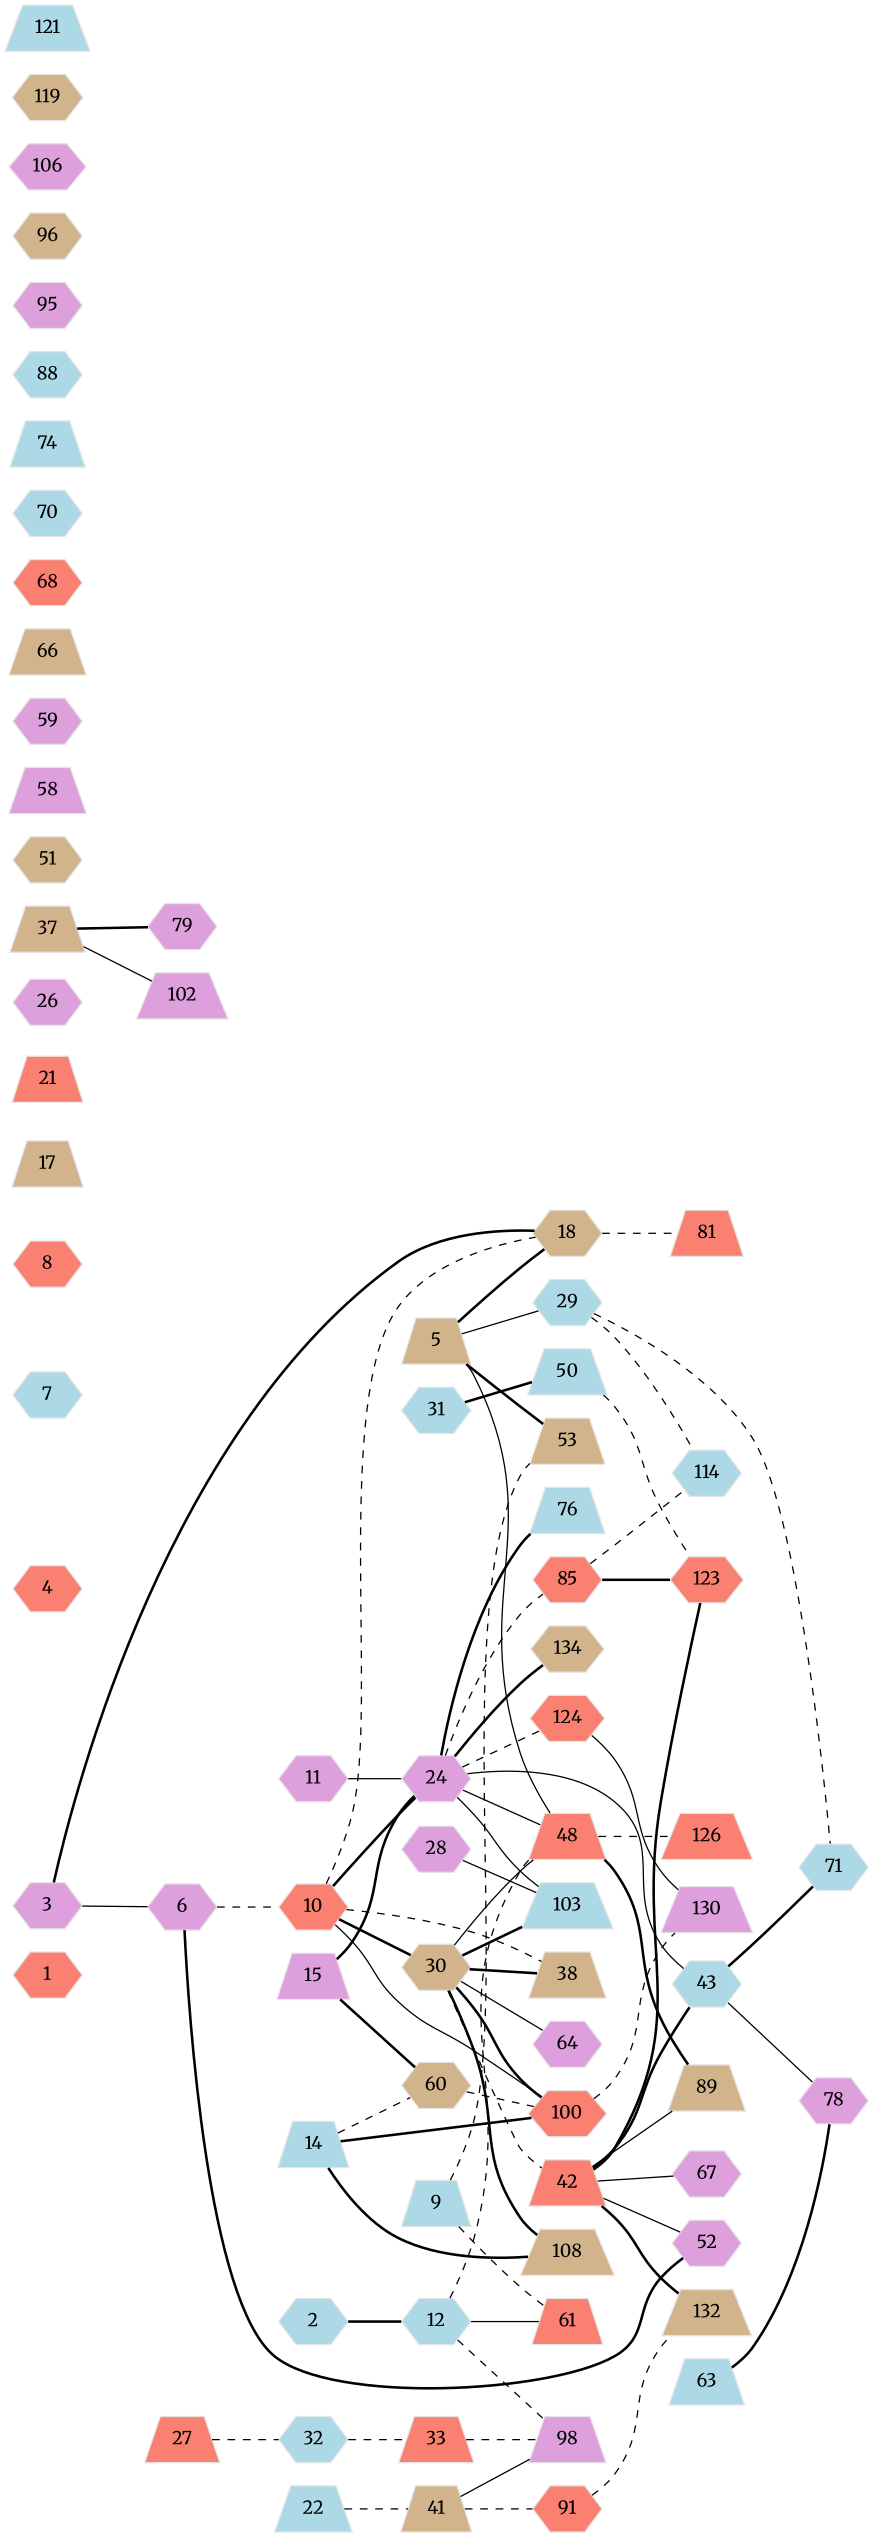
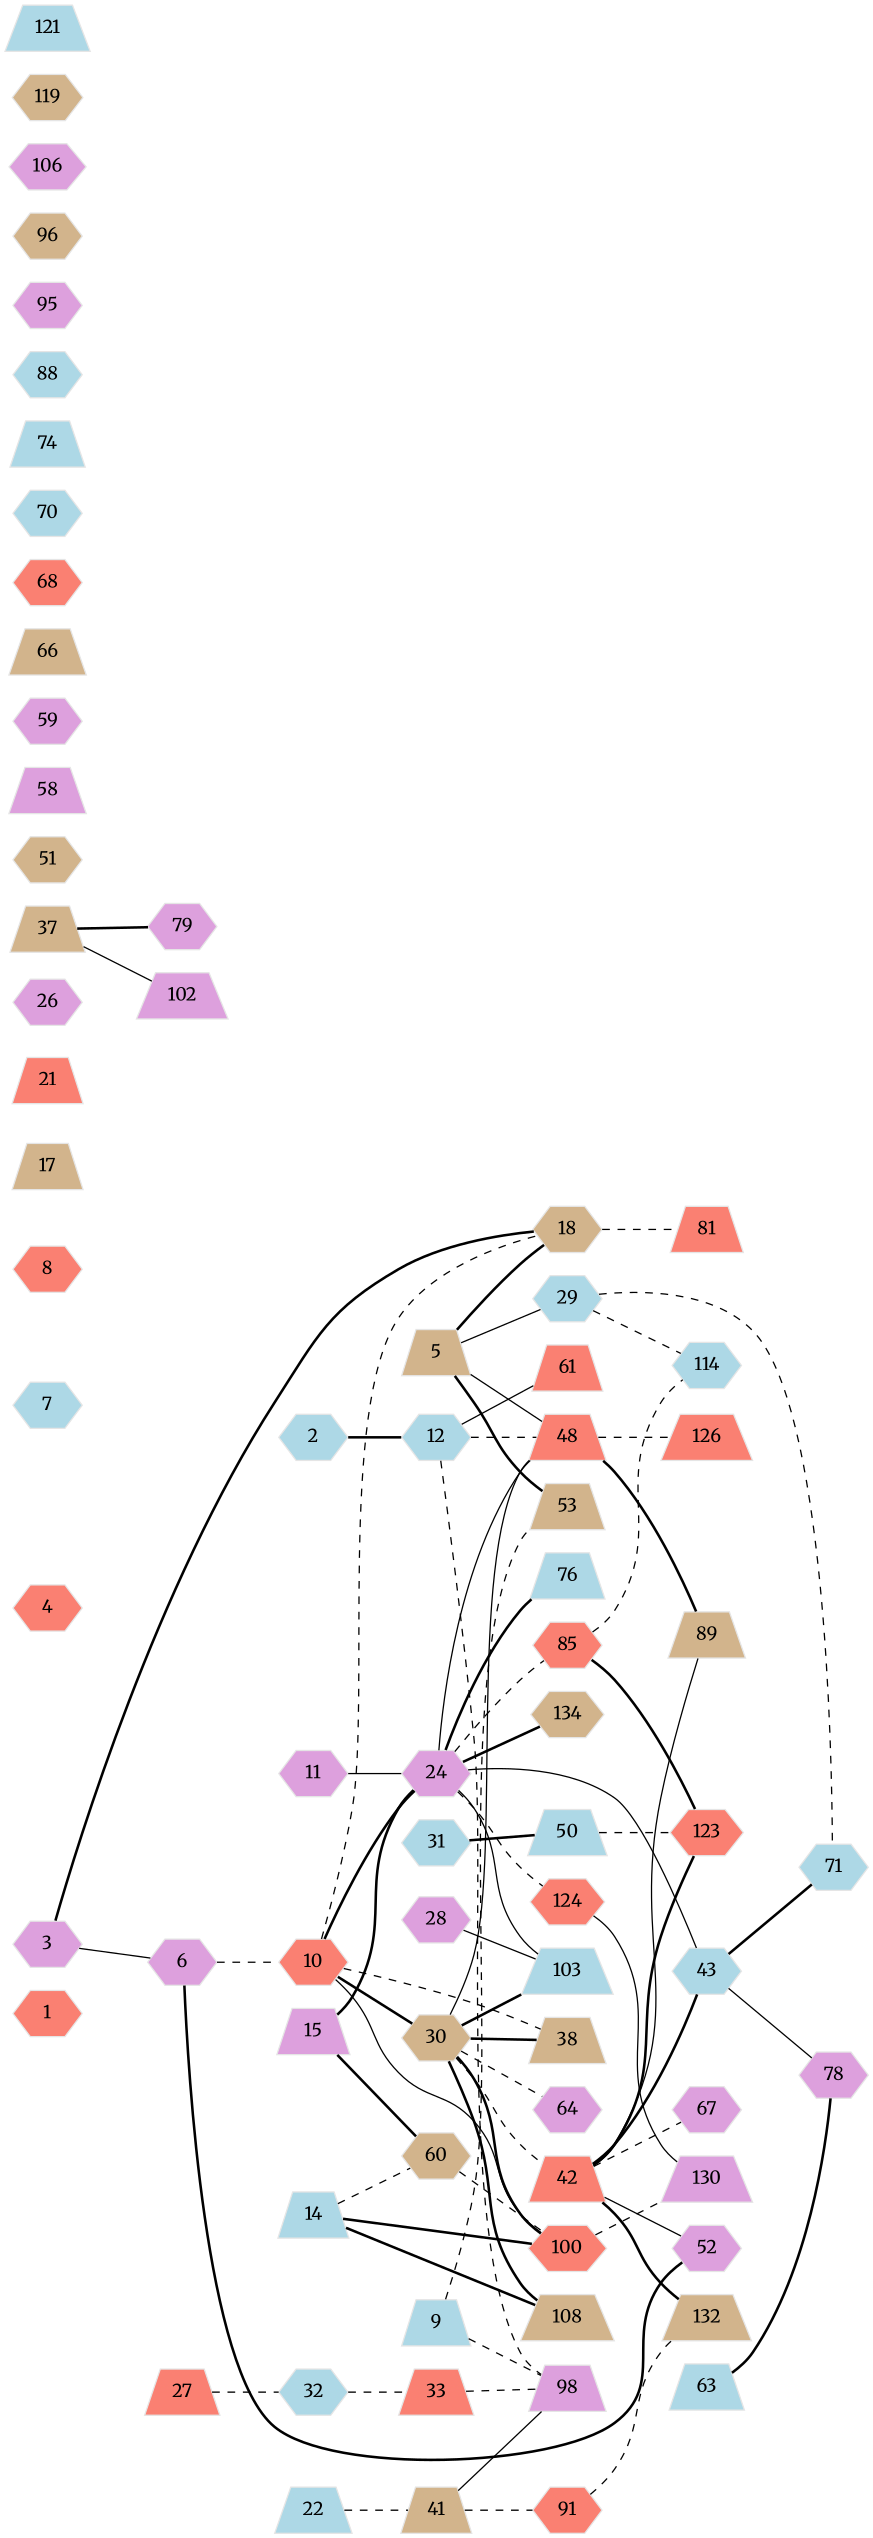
  graph {
    fontname=Merriweather
    rankdir=LR
    node [color=gray90 fillcolor=lightblue fontname=Merriweather shape=hexagon style=filled]
    edge [fontname=Merriweather style=bold]
    1 [fillcolor=salmon]
    2 [super="+105"]
    12 [super="+25+55+86"]
    48 [fillcolor=salmon shape=trapezium super="+54+131"]
    61 [fillcolor=salmon shape=trapezium super="+116"]
    98 [fillcolor=plum shape=trapezium super="+113"]
    3 [fillcolor=plum super="+16+23"]
    6 [fillcolor=plum super="+20+120"]
    18 [fillcolor=tan super="+73+111"]
    10 [fillcolor=salmon super="+80+84"]
    52 [fillcolor=plum super="+110"]
    81 [fillcolor=salmon shape=trapezium]
    4 [fillcolor=salmon]
    5 [fillcolor=tan shape=trapezium super="+13+104"]
    29 [super="+94"]
    53 [fillcolor=tan shape=trapezium super="+75+125"]
    114
    71
    89 [fillcolor=tan shape=trapezium super="+127"]
    126 [fillcolor=salmon shape=trapezium]
    24 [fillcolor=plum super="+83+97+107+117"]
    30 [fillcolor=tan super="+46+90"]
    38 [fillcolor=tan shape=trapezium super="+62+115"]
    100 [fillcolor=salmon]
    91 [fillcolor=salmon super="+109"]
    132 [fillcolor=tan shape=trapezium super="+133"]
    7
    8 [fillcolor=salmon super="+40"]
    9 [shape=trapezium super="+56"]
    43 [super="+57+101"]
    76 [shape=trapezium]
    85 [fillcolor=salmon super="+118+128"]
    103 [shape=trapezium]
    124 [fillcolor=salmon super="+136"]
    134 [fillcolor=tan]
    108 [fillcolor=tan shape=trapezium]
    42 [fillcolor=salmon shape=trapezium super="+135+137"]
    64 [fillcolor=plum]
    130 [fillcolor=plum shape=trapezium]
    11 [fillcolor=plum super="+87"]
    14 [shape=trapezium super="+69+112"]
    60 [fillcolor=tan super="+129"]
    15 [fillcolor=plum shape=trapezium super="+34"]
    17 [fillcolor=tan shape=trapezium]
    21 [fillcolor=salmon shape=trapezium]
    22 [shape=trapezium super="+49"]
    41 [fillcolor=tan shape=trapezium super="+82"]
    78 [fillcolor=plum]
    123 [fillcolor=salmon]
    26 [fillcolor=plum]
    27 [fillcolor=salmon shape=trapezium super="+36+44"]
    32 [super="+47"]
    33 [fillcolor=salmon shape=trapezium super="+93"]
    28 [fillcolor=plum super="+35"]
    67 [fillcolor=plum]
    31 [super="+45"]
    50 [shape=trapezium super="+72+77"]
    37 [fillcolor=tan shape=trapezium super="+39"]
    79 [fillcolor=plum super="+92"]
    102 [fillcolor=plum shape=trapezium]
    51 [fillcolor=tan]
    58 [fillcolor=plum shape=trapezium]
    59 [fillcolor=plum]
    63 [shape=trapezium super="+122"]
    66 [fillcolor=tan shape=trapezium]
    68 [fillcolor=salmon]
    70
    74 [shape=trapezium]
    88
    95 [fillcolor=plum]
    96 [fillcolor=tan]
    106 [fillcolor=plum]
    119 [fillcolor=tan]
    121 [shape=trapezium]
    2 -- 12
    12 -- 48 [style=dashed]
    12 -- 61 [style=solid]
    12 -- 98 [style=dashed]
    48 -- 89
    48 -- 126 [style=dashed]
    3 -- 6 [style=solid]
    3 -- 18
    6 -- 10 [style=dashed]
    6 -- 52
    18 -- 81 [style=dashed]
    10 -- 18 [style=dashed]
    10 -- 24
    10 -- 30
    10 -- 38 [style=dashed]
    10 -- 100 [style=solid]
    5 -- 48 [style=solid]
    5 -- 18
    5 -- 29 [style=solid]
    5 -- 53
    29 -- 114 [style=dashed]
    29 -- 71 [style=dashed]
    24 -- 48 [style=solid]
    24 -- 43 [style=solid]
    24 -- 76
    24 -- 85 [style=dashed]
    24 -- 103 [style=solid]
    24 -- 124 [style=dashed]
    24 -- 134
    30 -- 48 [style=solid]
    30 -- 38
    30 -- 100
    30 -- 103
    30 -- 108
    30 -- 42 [style=dashed]
-   30 -- 64 [style=solid]
+   30 -- 64 [style=dashed]
    100 -- 130 [style=dashed]
    91 -- 132 [style=dashed]
-   9 -- 61 [style=dashed]
+   9 -- 98 [style=dashed]
    9 -- 53 [style=dashed]
    43 -- 71
    43 -- 78 [style=solid]
    85 -- 114 [style=dashed]
    85 -- 123
    124 -- 130 [style=solid]
    42 -- 52 [style=solid]
    42 -- 89 [style=solid]
    42 -- 132
    42 -- 43
    42 -- 123
-   42 -- 67 [style=solid]
+   42 -- 67 [style=dashed]
    11 -- 24 [style=solid]
    14 -- 100
    14 -- 108
    14 -- 60 [style=dashed]
    60 -- 100 [style=dashed]
    15 -- 24 [weight=2]
    15 -- 60
    22 -- 41 [style=dashed]
    41 -- 98 [style=solid]
    41 -- 91 [style=dashed]
    27 -- 32 [style=dashed]
    32 -- 33 [style=dashed]
    33 -- 98 [style=dashed]
    28 -- 103 [style=solid]
    31 -- 50
    50 -- 123 [style=dashed]
    37 -- 79
    37 -- 102 [style=solid]
    63 -- 78
  }
